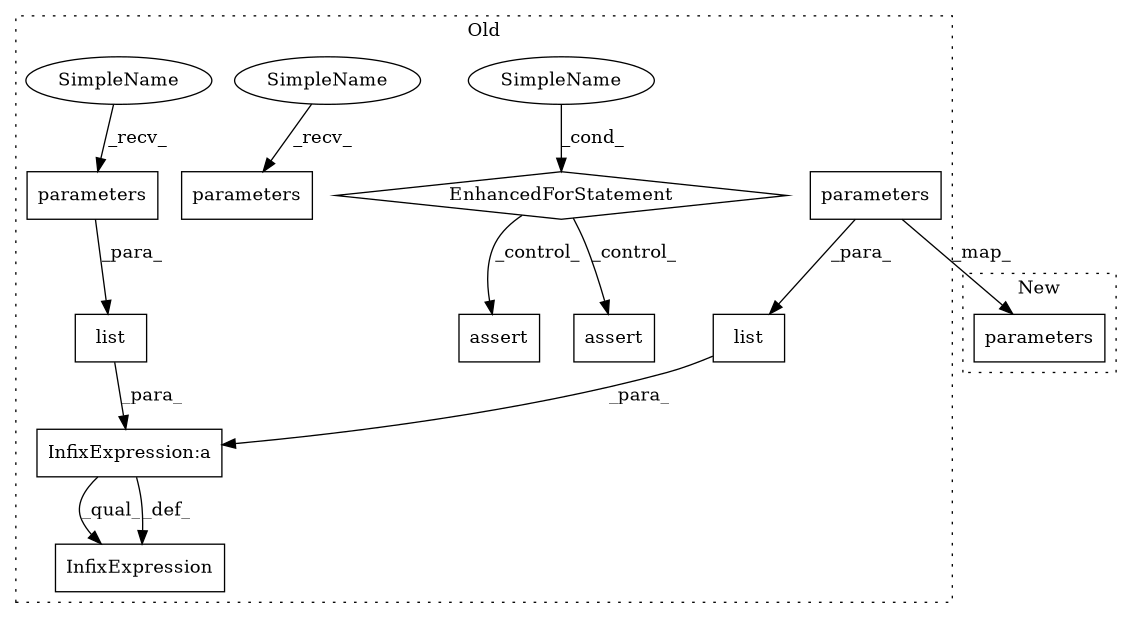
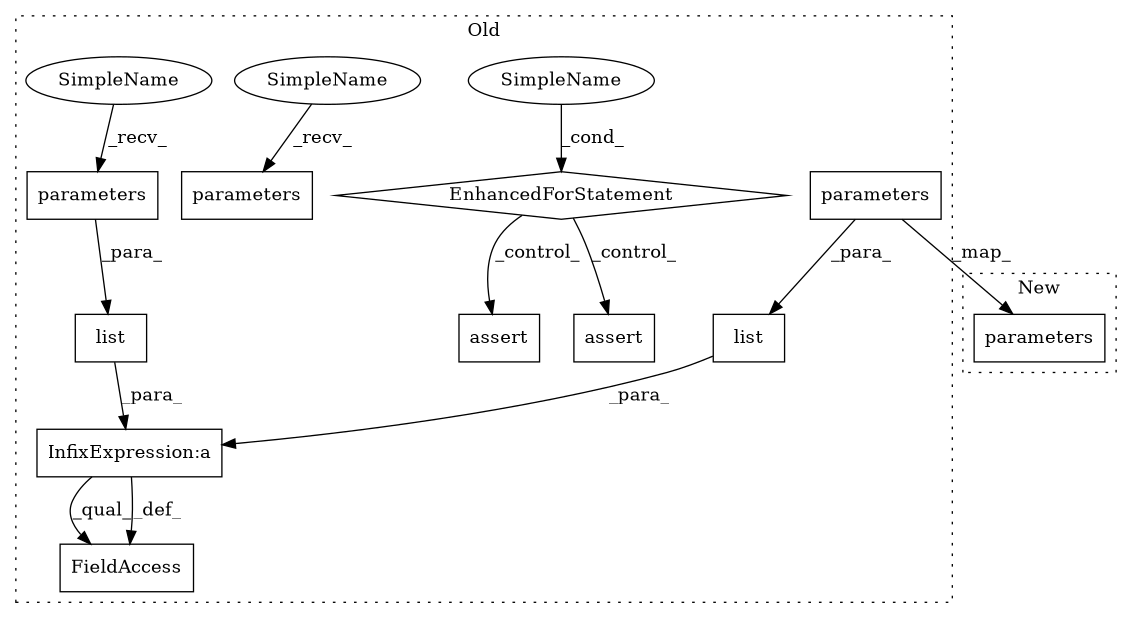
  digraph {
    node [a=32 l=12 shape=box]
    n1 [label=parameters s=3038]
    n2 [l="5,1" label=list s="3024,3050"]
    n3 [a=27 l=3 label="InfixExpression:a" s=3051]
    n4 [l="5,1" label=list s="3054,3082"]
    n5 [label=parameters s=3070]
    n6 [label=parameters s=3729]
    n7 [l="11,1" label=assert s="3758,3787"]
    n8 [a=42 l=5 label=SimpleName s=3710 shape=ellipse]
    n9 [l="14,1" label=assert s="3803,3843"]
    n10 [a=70 l="57,2" label=EnhancedForStatement s="3649,3741" shape=diamond]
-   n11 [a=22 l=16 label=InfixExpression s=3379]
+   n11 [a=22 l=16 label=FieldAccess s=3379]
    n12 [a=42 l=10 label=SimpleName s=3718 shape=ellipse]
    n13 [a=42 l=10 label=SimpleName s=3059 shape=ellipse]
    n14 [label=parameters s=3033]
    subgraph cluster_1 {
      label=Old
      style=dotted
      n1
      n2
      n3
      n4
      n5
      n6
      n7
      n8
      n9
      n10
      n11
      n12
      n13
    }
    subgraph cluster_2 {
      label=New
      style=dotted
      n14
    }
    n1 -> n2 [label=_para_]
    n1 -> n14 [label=_map_]
    n2 -> n3 [label=_para_]
    n3 -> n11 [label=_qual_]
    n3 -> n11 [label=_def_]
    n4 -> n3 [label=_para_]
    n5 -> n4 [label=_para_]
    n8 -> n10 [label=_cond_]
    n10 -> n7 [label=_control_]
    n10 -> n9 [label=_control_]
    n12 -> n6 [label=_recv_]
    n13 -> n5 [label=_recv_]
  }
